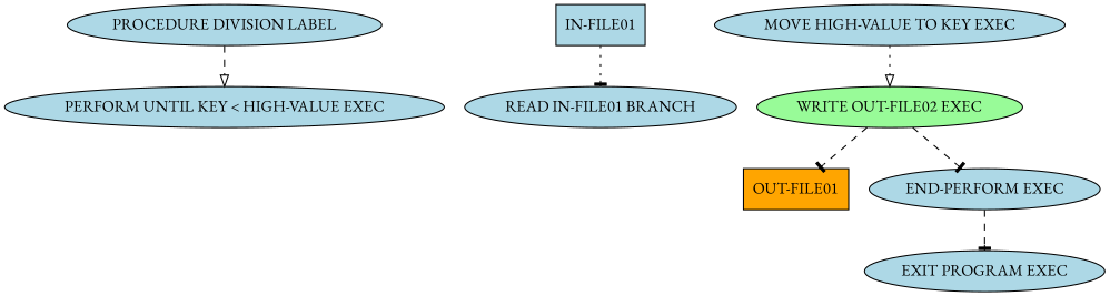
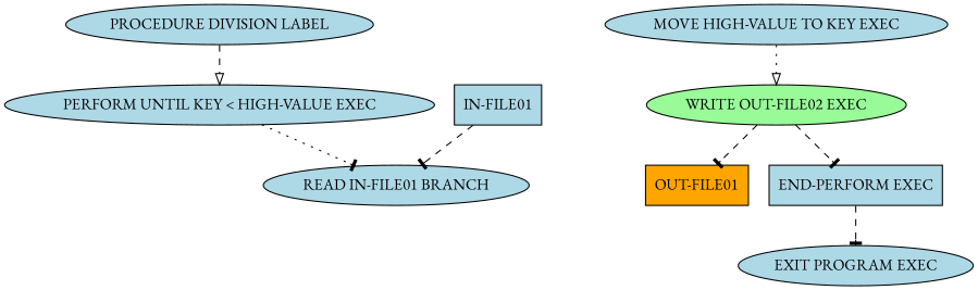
  strict digraph {
    fontname="EB Garamond"
    node [fillcolor=lightblue fontname="EB Garamond" style=filled]
    edge [arrowhead=tee fontname="EB Garamond" style=dashed]
    n1 [label="PROCEDURE DIVISION LABEL"]
    n2 [label="PERFORM UNTIL KEY < HIGH-VALUE EXEC"]
    n3 [label="READ IN-FILE01 BRANCH"]
    n4 [label="MOVE HIGH-VALUE TO KEY EXEC"]
    n5 [fillcolor=palegreen label="WRITE OUT-FILE02 EXEC"]
    n6 [label="IN-FILE01" shape=box]
    n7 [fillcolor=orange label="OUT-FILE01" shape=box]
-   n8 [label="END-PERFORM EXEC"]
+   n8 [label="END-PERFORM EXEC" shape=box]
    n9 [label="EXIT PROGRAM EXEC"]
    n1 -> n2 [arrowhead=onormal]
+   n2 -> n3 [style=dotted]
    n4 -> n5 [arrowhead=onormal style=dotted]
    n5 -> n7
    n5 -> n8
-   n6 -> n3 [style=dotted]
+   n6 -> n3
    n8 -> n9
  }
